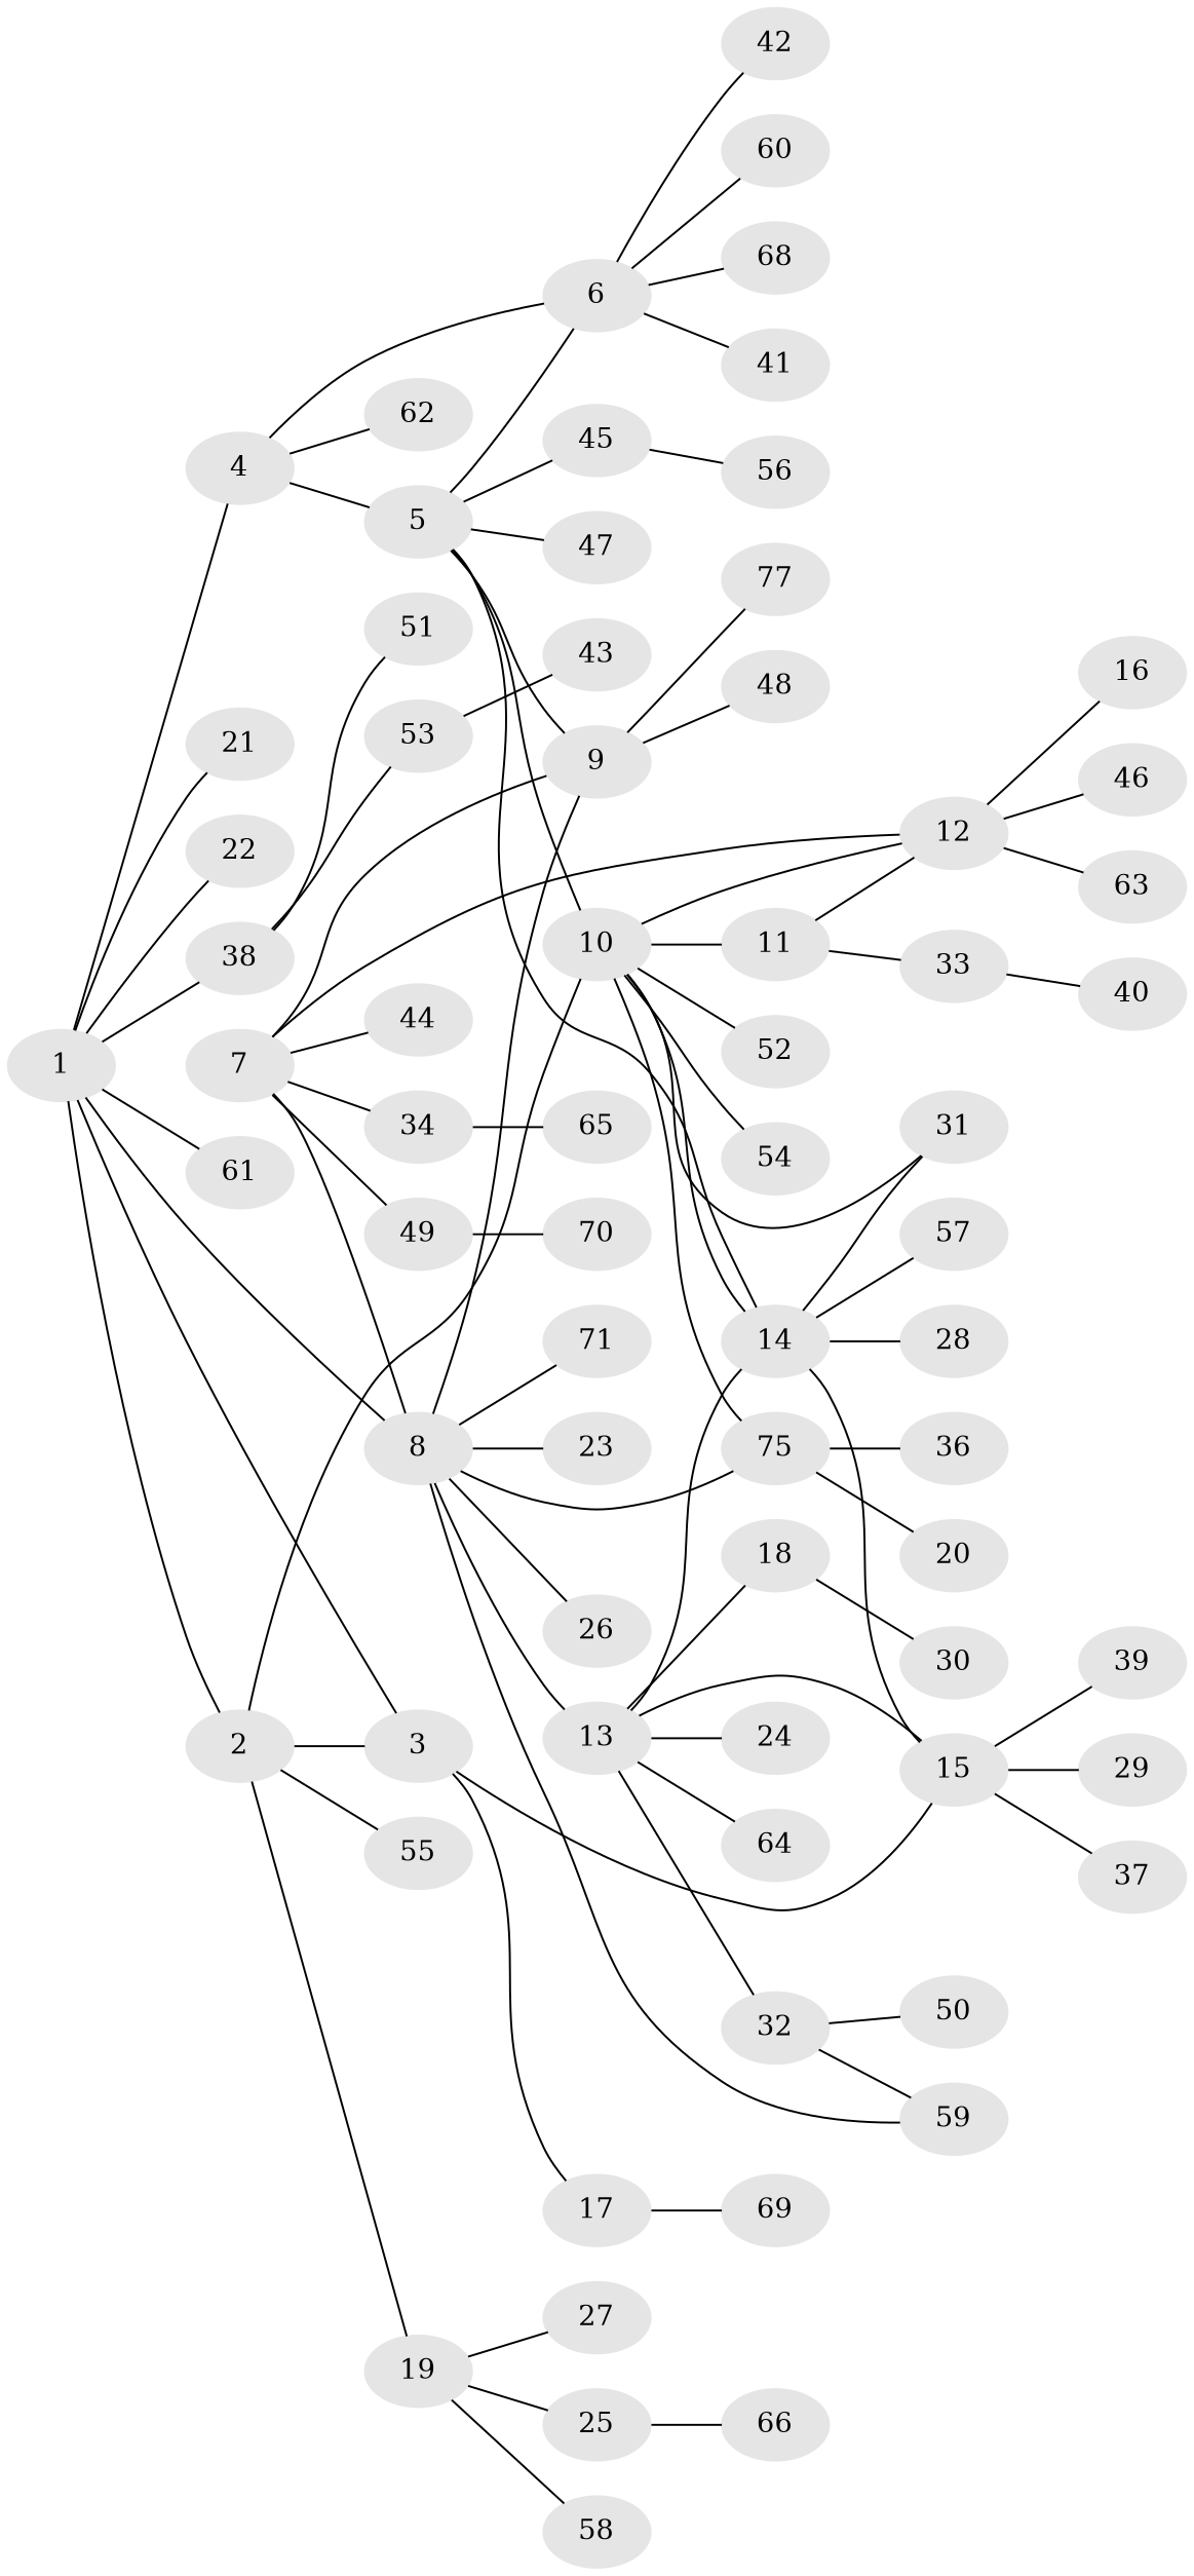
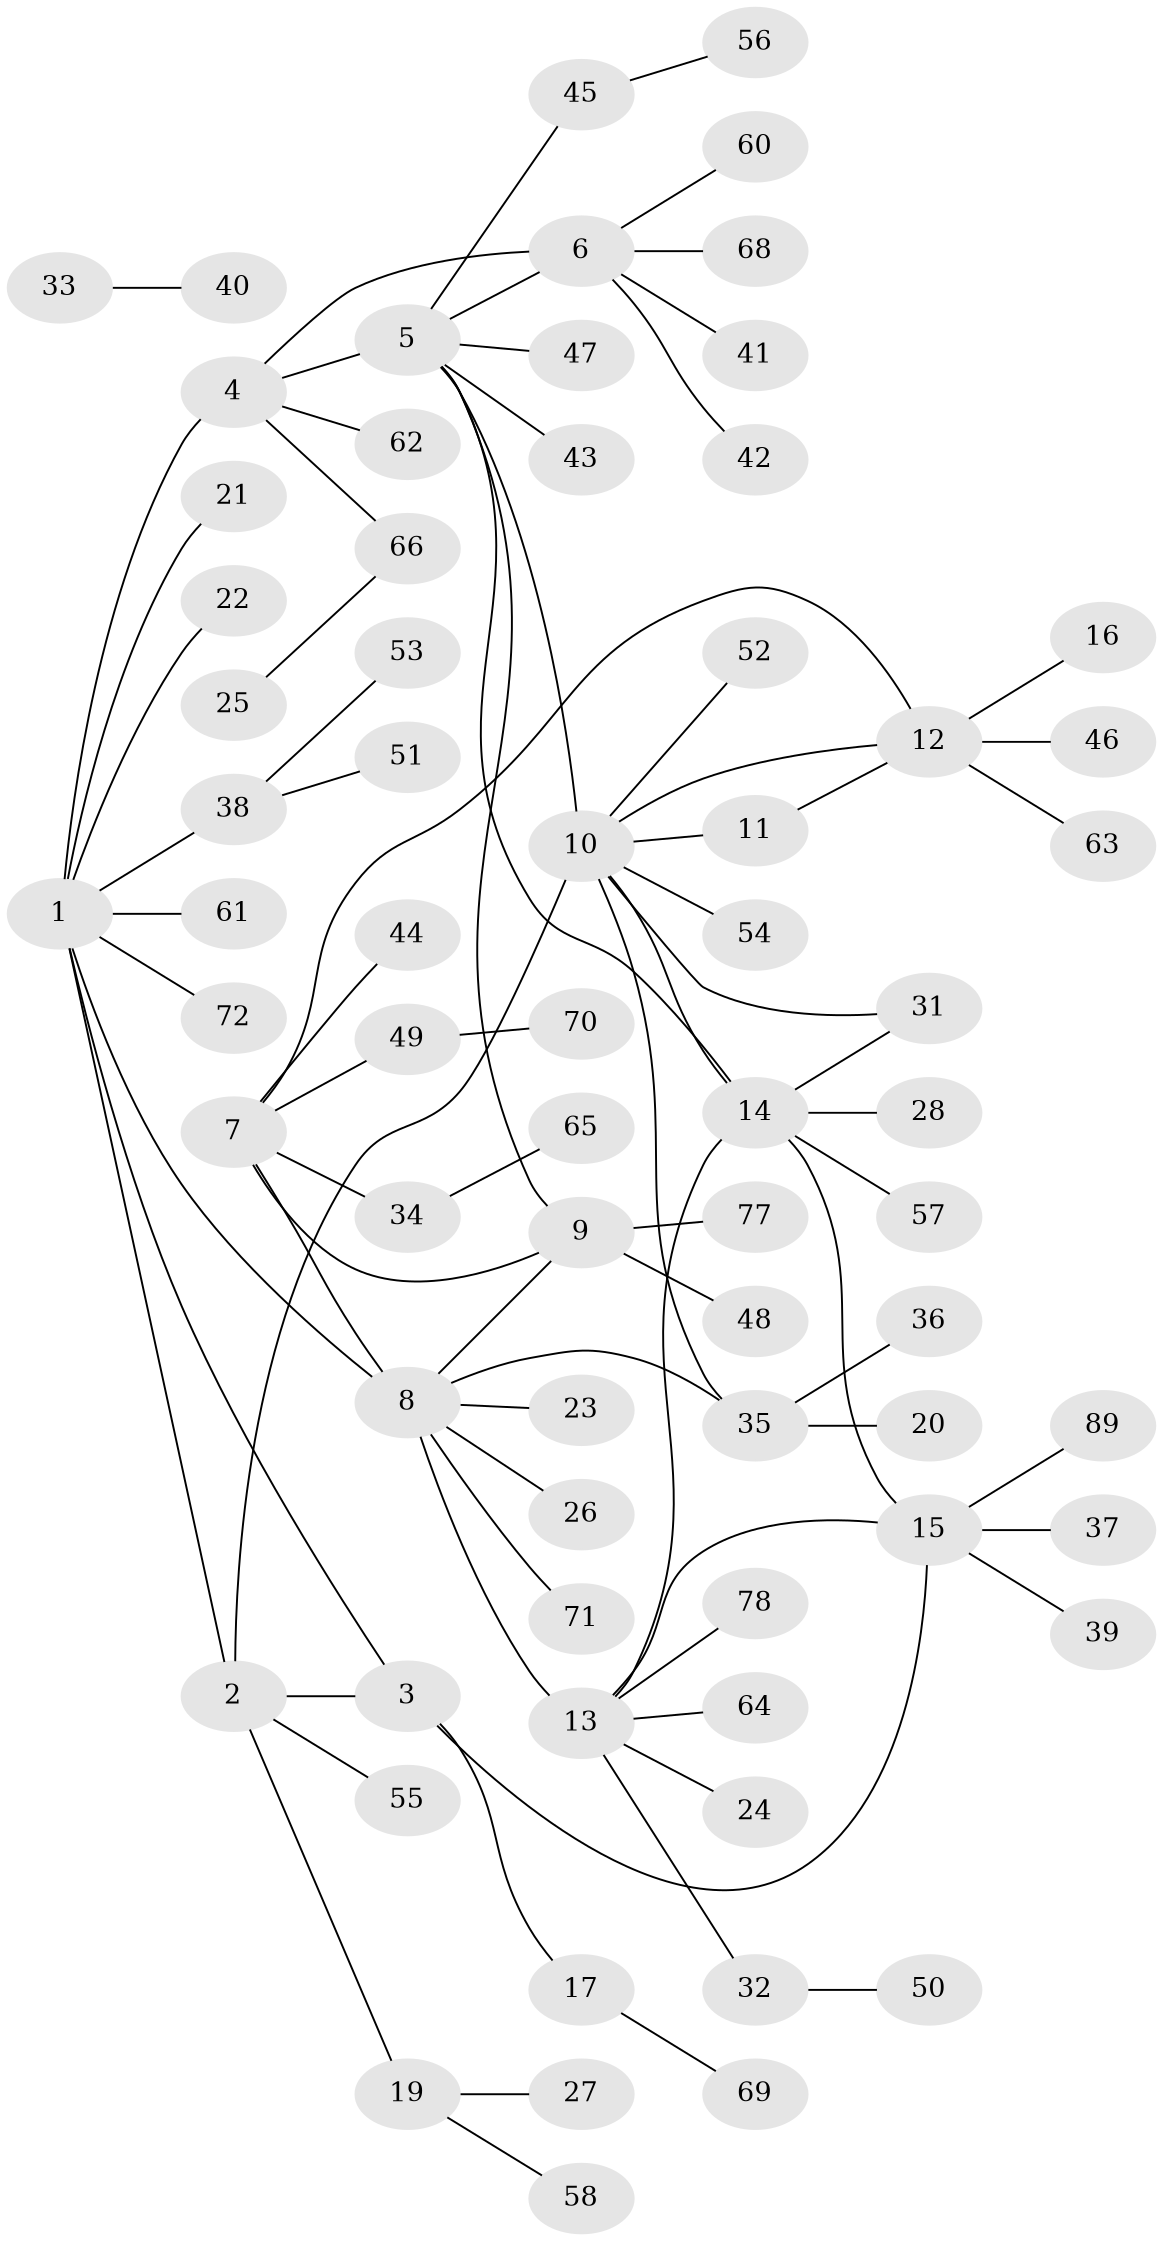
  graph {
    rankdir=LR
    node [color=gray90 style=filled]
    1
    2
    3
    4
    8
    21
    22
    38
    61
+   72
    10
    19
    55
    15
    17
    5
    6
    62
    66
    9
    13
    23
    26
-   35 [label=75]
-   59
+   35
    71
    51
    53
    14
    12
    11
    31
    52
    54
    25
    27
    58
-   29
+   29 [label=89]
    37
    39
    69
    43
    45
    47
    41
    42
    60
    68
    48
    n50 [label=77]
    28
    57
    56
    7
    34
    44
    49
    16
    46
    63
    65
    70
-   18
+   18 [label=78]
    24
    32
    64
    20
    36
    33
    40
-   30
    50
    1 -- 2
    1 -- 3
    1 -- 4
    1 -- 8
    1 -- 21
    1 -- 22
    1 -- 38
    1 -- 61
+   1 -- 72
    2 -- 3
    2 -- 10
    2 -- 19
    2 -- 55
    3 -- 15
    3 -- 17
    4 -- 5
    4 -- 6
    4 -- 62
+   4 -- 66
    8 -- 9
    8 -- 13
    8 -- 23
    8 -- 26
    8 -- 35
-   8 -- 59
    8 -- 71
    38 -- 51
    38 -- 53
    10 -- 35
    10 -- 14
    10 -- 12
    10 -- 11
    10 -- 31
    10 -- 52
    10 -- 54
-   19 -- 25
    19 -- 27
    19 -- 58
    15 -- 29
    15 -- 37
    15 -- 39
    17 -- 69
    5 -- 10
    5 -- 6
    5 -- 9
    5 -- 14
-   53 -- 43
+   5 -- 43
    5 -- 45
    5 -- 47
    6 -- 41
    6 -- 42
    6 -- 60
    6 -- 68
    9 -- 48
    9 -- n50
    13 -- 15
    13 -- 14
    13 -- 18
    13 -- 24
    13 -- 32
    13 -- 64
    35 -- 20
    35 -- 36
    14 -- 15
    14 -- 31
    14 -- 28
    14 -- 57
    12 -- 16
    12 -- 46
    12 -- 63
    11 -- 12
-   11 -- 33
    25 -- 66
    45 -- 56
    7 -- 8
    7 -- 9
    7 -- 12
    7 -- 34
    7 -- 44
    7 -- 49
    34 -- 65
    49 -- 70
-   18 -- 30
-   32 -- 59
    32 -- 50
    33 -- 40
  }
